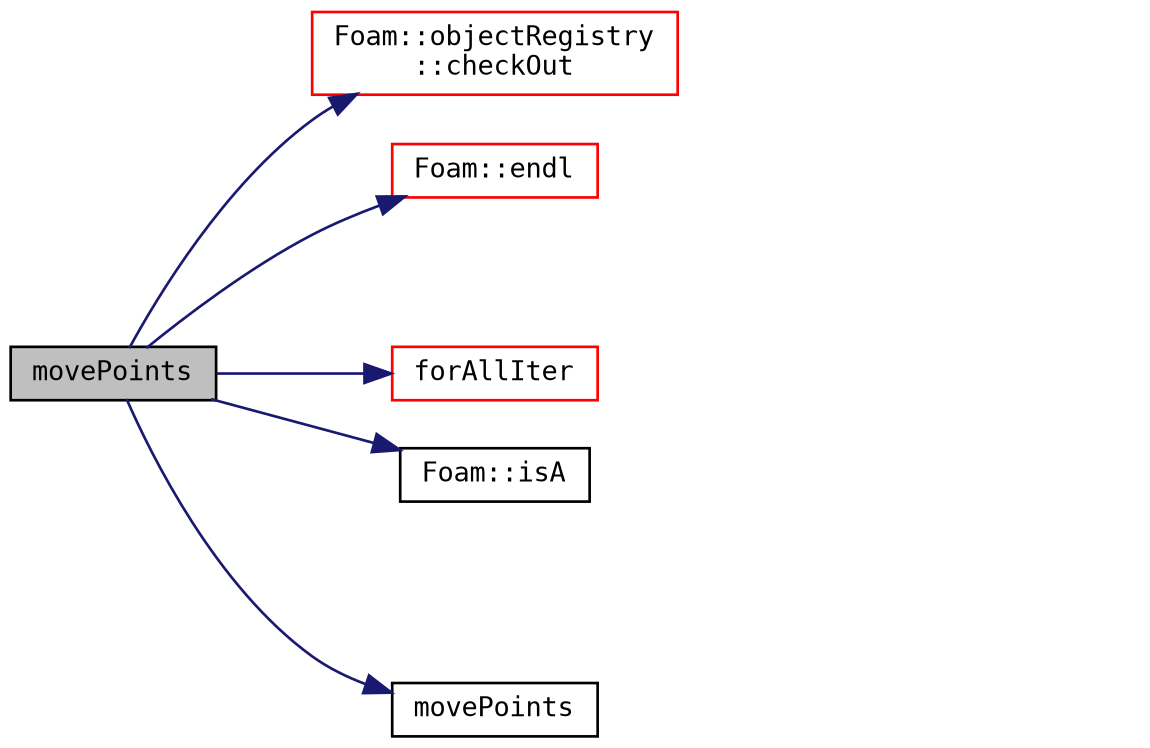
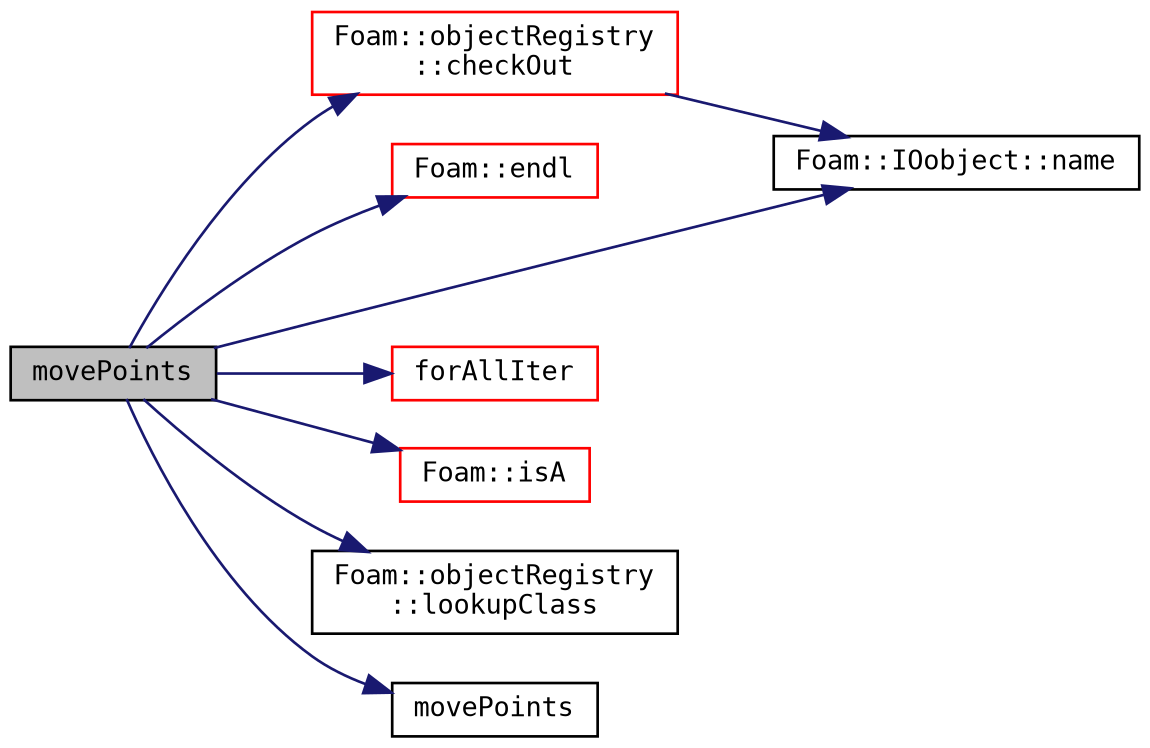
  digraph {
    fontname="DejaVu Sans Mono"
    rankdir=LR
    node [color=black fontname="DejaVu Sans Mono" fontsize=10 shape=record]
    edge [color=midnightblue fontname="DejaVu Sans Mono" fontsize=10 labelfontname=FreeSans labelfontsize=10 style=solid]
    n1 [fillcolor=grey75 fontcolor=black height=0.2 label=movePoints style=filled width=0.4]
    n2 [color=red height=0.2 label="Foam::objectRegistry\l::checkOut" width=0.4]
    n3 [color=red height=0.2 label="Foam::endl" width=0.4]
+   n4 [height=0.2 label="Foam::IOobject::name" width=0.4]
    n5 [color=red height=0.2 label=forAllIter width=0.4]
-   n6 [height=0.2 label="Foam::isA" width=0.4]
+   n6 [color=red height=0.2 label="Foam::isA" width=0.4]
+   n7 [height=0.2 label="Foam::objectRegistry\l::lookupClass" width=0.4]
    n8 [height=0.2 label=movePoints width=0.4]
    n1 -> n2
    n1 -> n3
+   n1 -> n4
    n1 -> n5
    n1 -> n6
+   n1 -> n7
    n1 -> n8
+   n2 -> n4
  }
